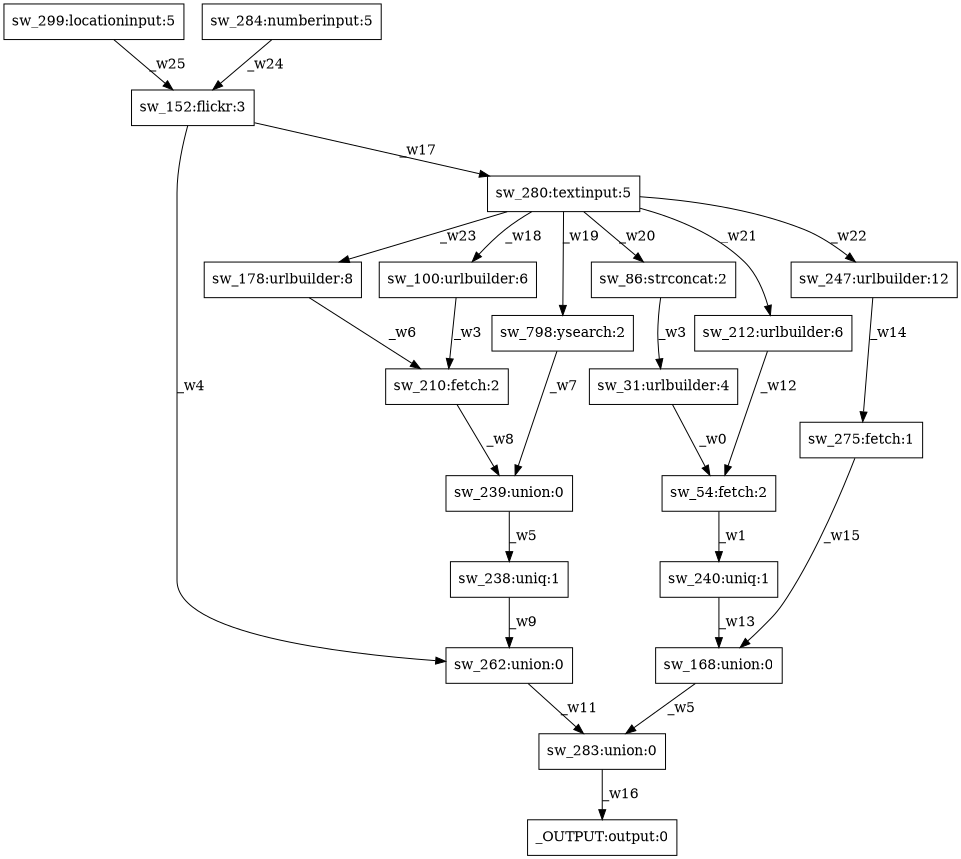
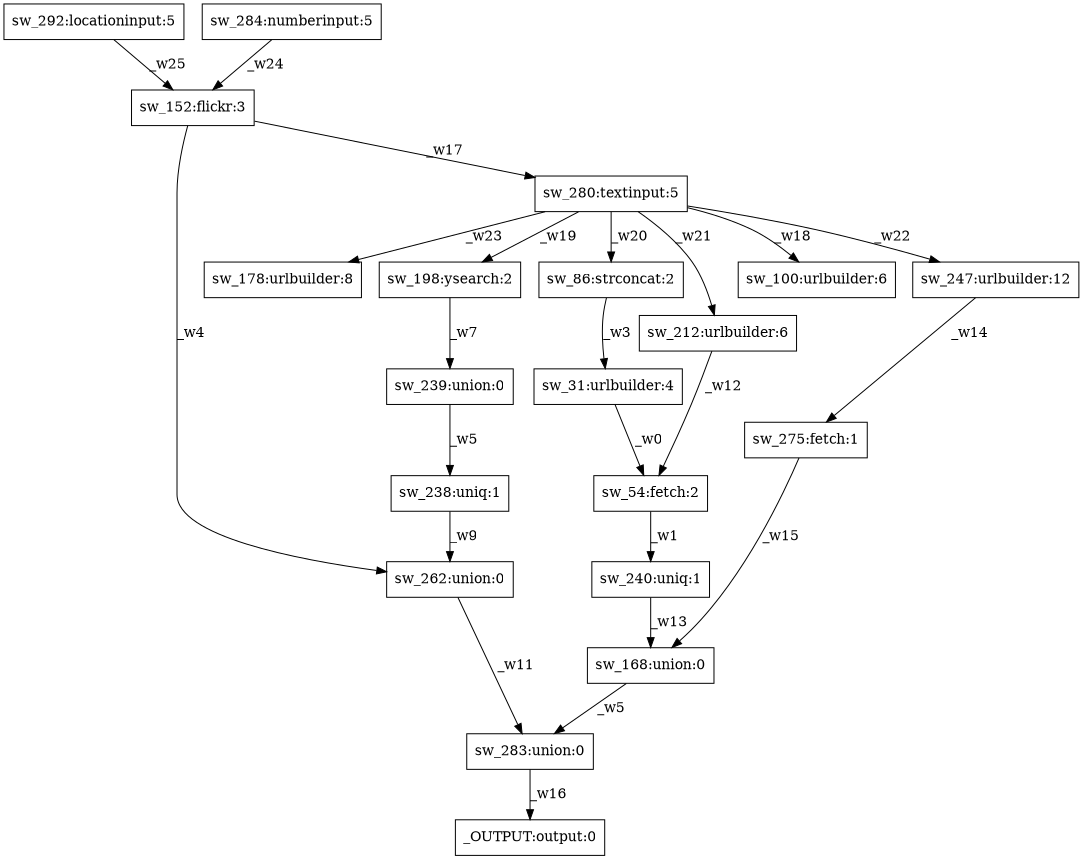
  digraph {
    node [shape=box]
    n1 [label="sw_247:urlbuilder:12"]
    n2 [label="sw_275:fetch:1"]
    n3 [label="sw_168:union:0"]
    n4 [label="sw_178:urlbuilder:8"]
-   n5 [label="sw_210:fetch:2"]
    n6 [label="sw_239:union:0"]
    n7 [label="_OUTPUT:output:0"]
    n8 [label="sw_54:fetch:2"]
    n9 [label="sw_240:uniq:1"]
    n10 [label="sw_262:union:0"]
    n11 [label="sw_283:union:0"]
-   n12 [label="sw_299:locationinput:5"]
+   n12 [label="sw_292:locationinput:5"]
    n13 [label="sw_152:flickr:3"]
    n14 [label="sw_280:textinput:5"]
    n15 [label="sw_238:uniq:1"]
    n16 [label="sw_284:numberinput:5"]
-   n17 [label="sw_798:ysearch:2"]
+   n17 [label="sw_198:ysearch:2"]
    n18 [label="sw_86:strconcat:2"]
    n19 [label="sw_212:urlbuilder:6"]
    n20 [label="sw_100:urlbuilder:6"]
    n21 [label="sw_31:urlbuilder:4"]
    n1 -> n2 [label=_w14]
    n2 -> n3 [label=_w15]
    n3 -> n11 [label=_w5]
-   n4 -> n5 [label=_w6]
-   n5 -> n6 [label=_w8]
    n6 -> n15 [label=_w5]
    n8 -> n9 [label=_w1]
    n9 -> n3 [label=_w13]
    n10 -> n11 [label=_w11]
    n11 -> n7 [label=_w16]
    n12 -> n13 [label=_w25]
    n13 -> n10 [label=_w4]
    n13 -> n14 [label=_w17]
    n14 -> n1 [label=_w22]
    n14 -> n4 [label=_w23]
    n14 -> n17 [label=_w19]
    n14 -> n18 [label=_w20]
    n14 -> n19 [label=_w21]
    n14 -> n20 [label=_w18]
    n15 -> n10 [label=_w9]
    n16 -> n13 [label=_w24]
    n17 -> n6 [label=_w7]
    n18 -> n21 [label=_w3]
    n19 -> n8 [label=_w12]
-   n20 -> n5 [label=_w3]
    n21 -> n8 [label=_w0]
  }
